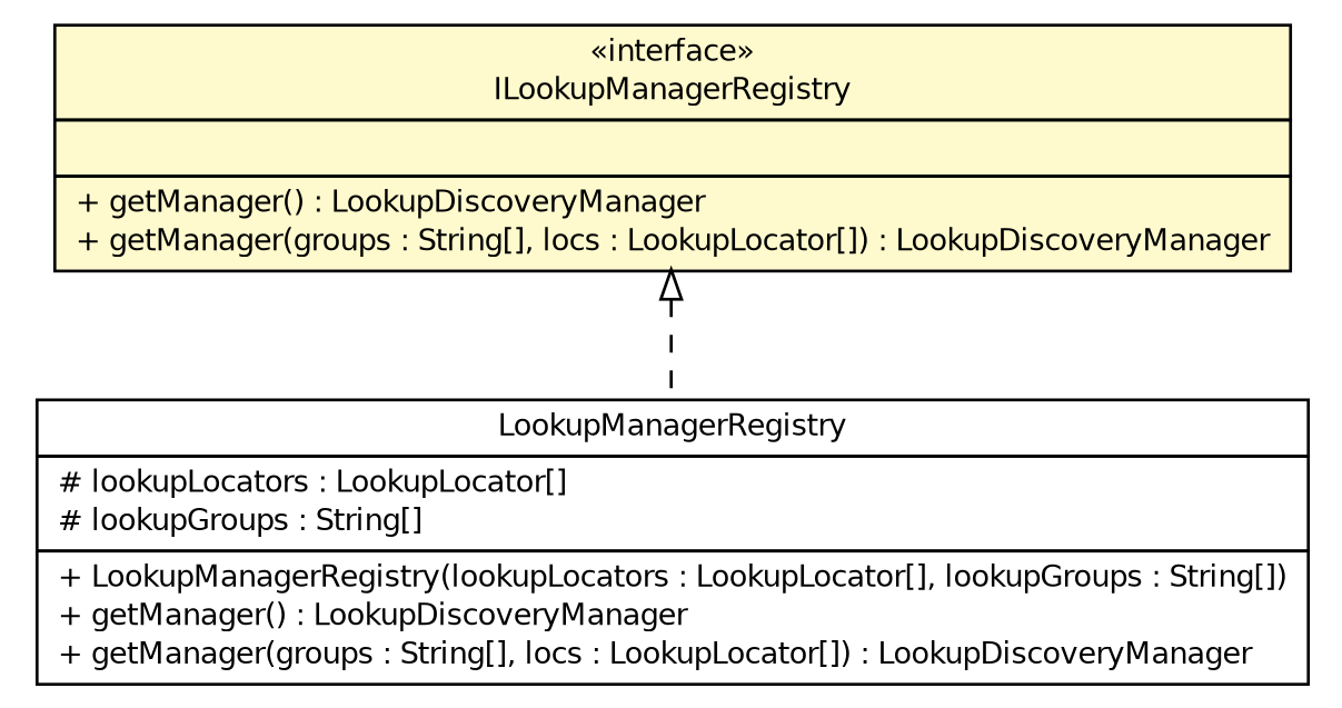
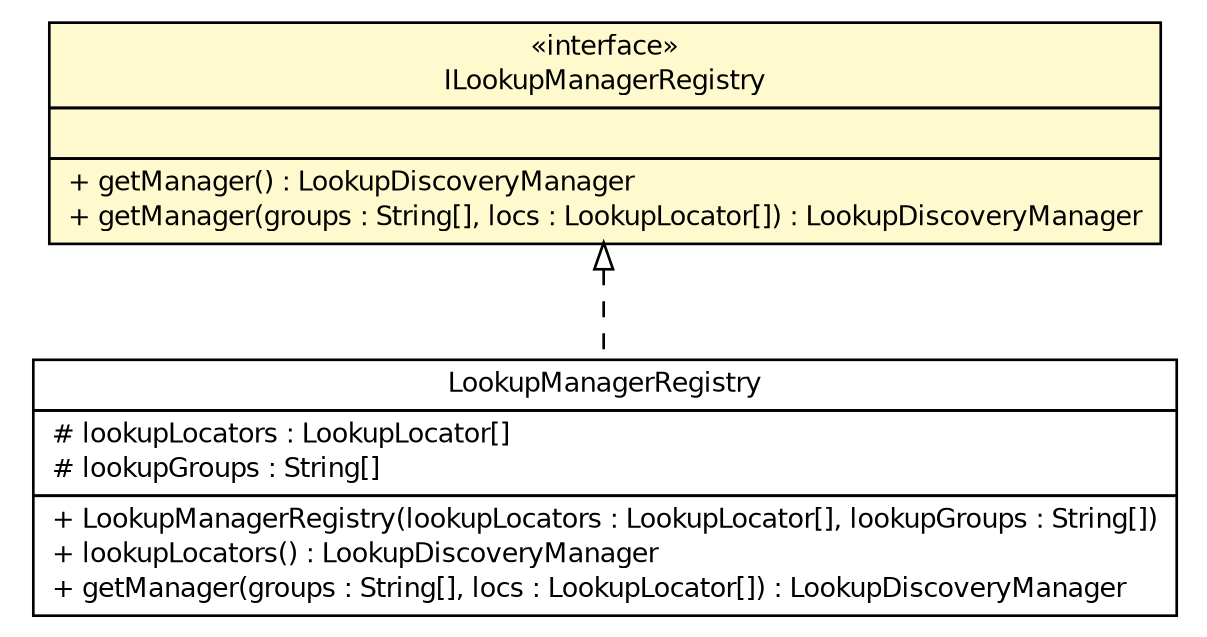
  digraph {
    nodesep=0.25
    ranksep=0.5
    node [fontcolor=black fontname=Helvetica fontsize=10.0 shape=plaintext]
-   n1 [label=<<table title="sorcer.container.discovery.LookupManagerRegistry" border="0" cellborder="1" cellspacing="0" cellpadding="2" port="p" href="./LookupManagerRegistry.html"> 		<tr><td><table border="0" cellspacing="0" cellpadding="1"> <tr><td align="center" balign="center"> LookupManagerRegistry </td></tr> 		</table></td></tr> 		<tr><td><table border="0" cellspacing="0" cellpadding="1"> <tr><td align="left" balign="left"> # lookupLocators : LookupLocator[] </td></tr> <tr><td align="left" balign="left"> # lookupGroups : String[] </td></tr> 		</table></td></tr> 		<tr><td><table border="0" cellspacing="0" cellpadding="1"> <tr><td align="left" balign="left"> + LookupManagerRegistry(lookupLocators : LookupLocator[], lookupGroups : String[]) </td></tr> <tr><td align="left" balign="left"> + getManager() : LookupDiscoveryManager </td></tr> <tr><td align="left" balign="left"> + getManager(groups : String[], locs : LookupLocator[]) : LookupDiscoveryManager </td></tr> 		</table></td></tr> 		</table>>]
+   n1 [label=<<table title="sorcer.container.discovery.LookupManagerRegistry" border="0" cellborder="1" cellspacing="0" cellpadding="2" port="p" href="./LookupManagerRegistry.html"> 		<tr><td><table border="0" cellspacing="0" cellpadding="1"> <tr><td align="center" balign="center"> LookupManagerRegistry </td></tr> 		</table></td></tr> 		<tr><td><table border="0" cellspacing="0" cellpadding="1"> <tr><td align="left" balign="left"> # lookupLocators : LookupLocator[] </td></tr> <tr><td align="left" balign="left"> # lookupGroups : String[] </td></tr> 		</table></td></tr> 		<tr><td><table border="0" cellspacing="0" cellpadding="1"> <tr><td align="left" balign="left"> + LookupManagerRegistry(lookupLocators : LookupLocator[], lookupGroups : String[]) </td></tr> <tr><td align="left" balign="left"> + lookupLocators() : LookupDiscoveryManager </td></tr> <tr><td align="left" balign="left"> + getManager(groups : String[], locs : LookupLocator[]) : LookupDiscoveryManager </td></tr> 		</table></td></tr> 		</table>>]
    n2 [label=<<table title="sorcer.container.discovery.ILookupManagerRegistry" border="0" cellborder="1" cellspacing="0" cellpadding="2" port="p" bgcolor="lemonChiffon" href="./ILookupManagerRegistry.html"> 		<tr><td><table border="0" cellspacing="0" cellpadding="1"> <tr><td align="center" balign="center"> &#171;interface&#187; </td></tr> <tr><td align="center" balign="center"> ILookupManagerRegistry </td></tr> 		</table></td></tr> 		<tr><td><table border="0" cellspacing="0" cellpadding="1"> <tr><td align="left" balign="left">  </td></tr> 		</table></td></tr> 		<tr><td><table border="0" cellspacing="0" cellpadding="1"> <tr><td align="left" balign="left"> + getManager() : LookupDiscoveryManager </td></tr> <tr><td align="left" balign="left"> + getManager(groups : String[], locs : LookupLocator[]) : LookupDiscoveryManager </td></tr> 		</table></td></tr> 		</table>>]
    n2 -> n1 [arrowtail=empty dir=back fontname=Helvetica fontsize=10 headport=p labelfontname=Helvetica labelfontsize=10 style=dashed tailport=p]
  }
